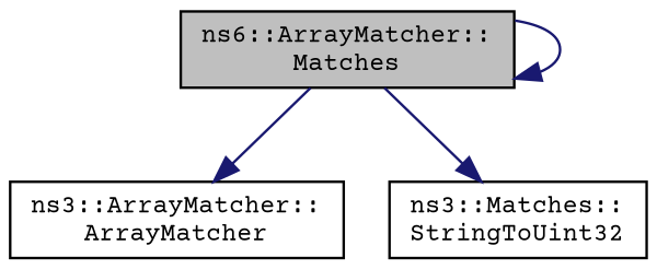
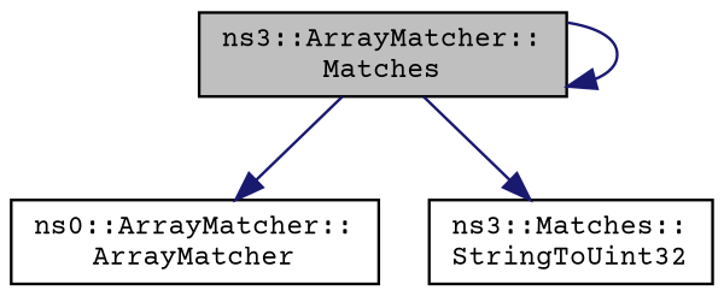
  digraph {
    fontname="Courier Prime"
    rankdir=TB
    node [color=black fillcolor=white fontname="Courier Prime" fontsize=10 shape=record style=filled]
    edge [color=midnightblue fontname="Courier Prime" fontsize=10 labelfontname=Helvetica labelfontsize=10 style=solid]
-   n1 [fillcolor=grey75 fontcolor=black height=0.2 label="ns6::ArrayMatcher::\lMatches" width=0.4]
-   n2 [height=0.2 label="ns3::ArrayMatcher::\lArrayMatcher" width=0.4]
+   n1 [fillcolor=grey75 fontcolor=black height=0.2 label="ns3::ArrayMatcher::\lMatches" width=0.4]
+   n2 [height=0.2 label="ns0::ArrayMatcher::\lArrayMatcher" width=0.4]
    n3 [height=0.2 label="ns3::Matches::\lStringToUint32" width=0.4]
    n1 -> n1
    n1 -> n2
    n1 -> n3
  }
